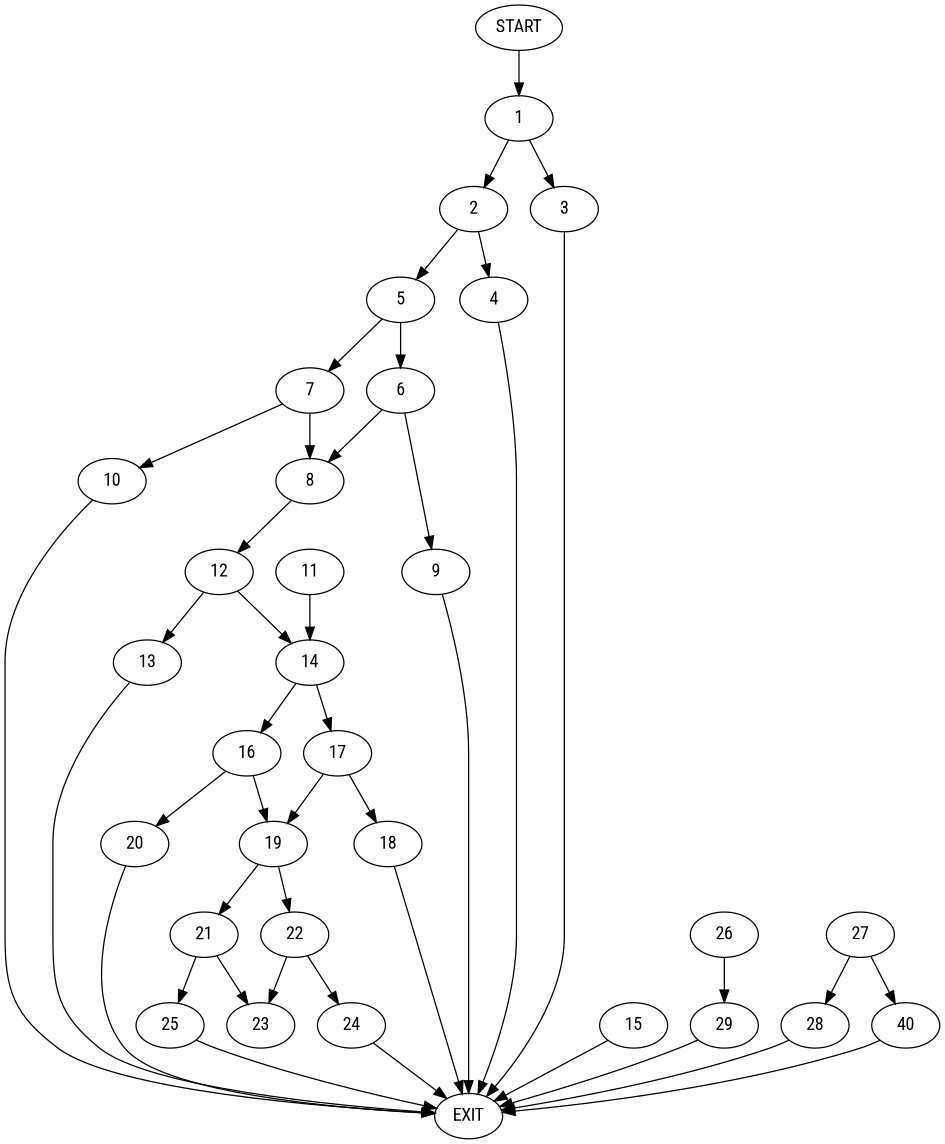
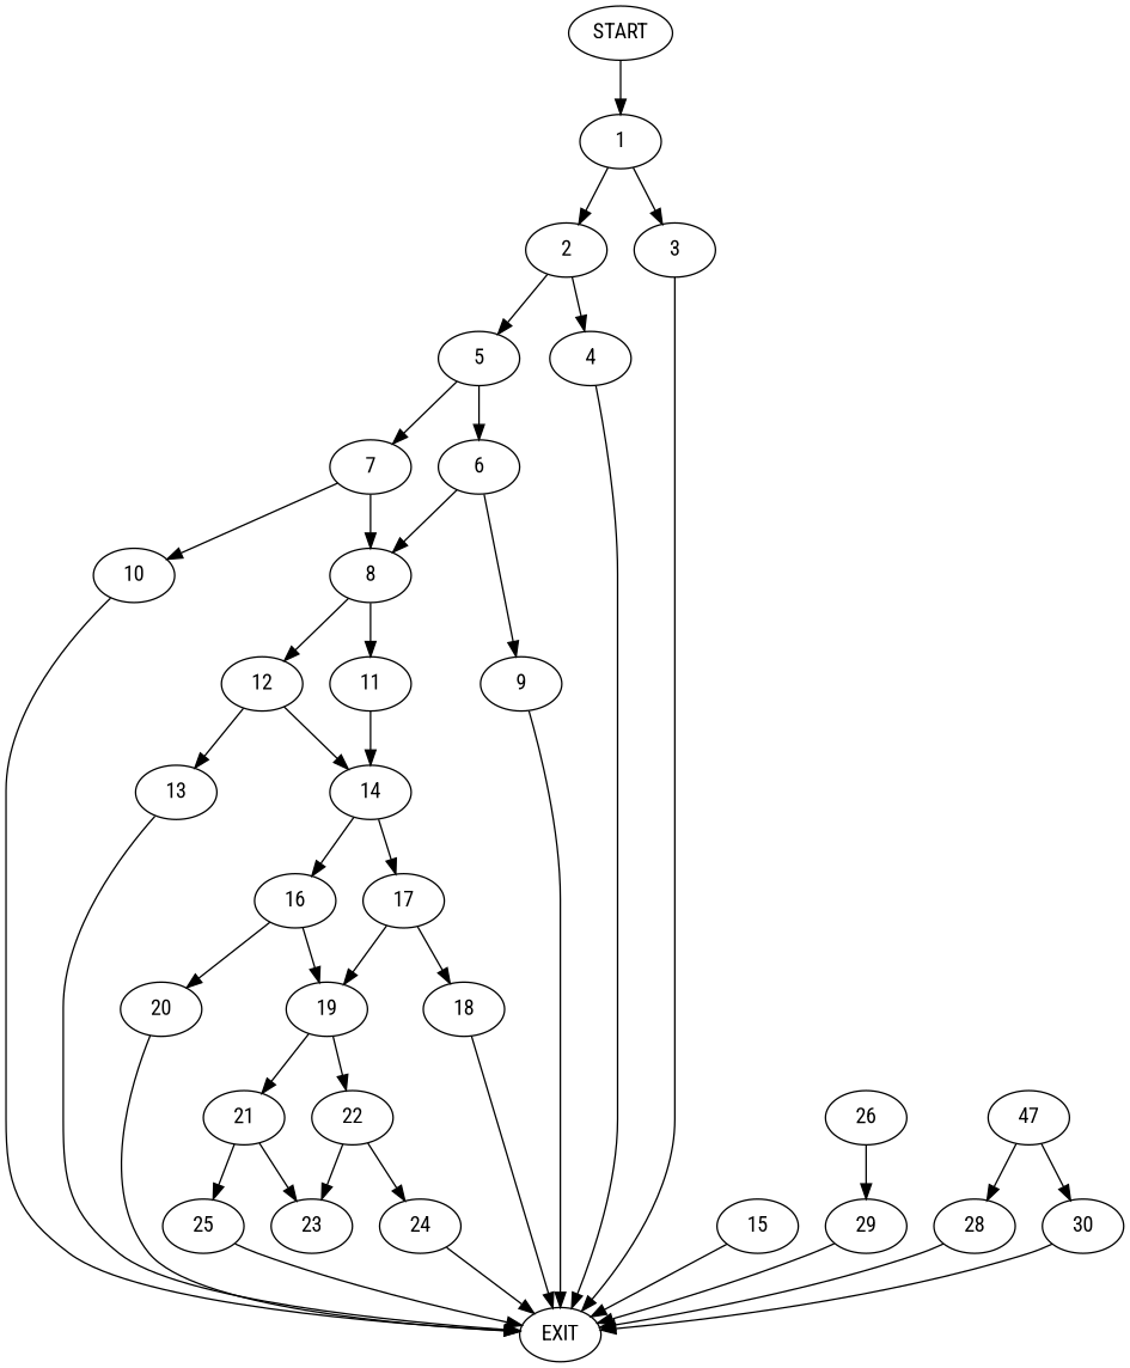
  digraph {
    fontname="Roboto Condensed"
    node [fontname="Roboto Condensed"]
    edge [fontname="Roboto Condensed"]
    n1 [label=START]
    1
    2
    3
    n5 [label=EXIT]
    4
    5
    6
    7
    8
    9
    10
    11
    12
    14
    13
    16
    17
    15
    19
    20
    18
    21
    22
    23
    25
    24
    26
    29
-   27
+   27 [label=47]
    28
-   30 [label=40]
+   30
    n1 -> 1
    1 -> 2
    1 -> 3
    2 -> 4
    2 -> 5
    3 -> n5
    4 -> n5
    5 -> 6
    5 -> 7
    6 -> 8
    6 -> 9
    7 -> 8
    7 -> 10
+   8 -> 11
    8 -> 12
    9 -> n5
    10 -> n5
    11 -> 14
    12 -> 14
    12 -> 13
    14 -> 16
    14 -> 17
    13 -> n5
    16 -> 19
    16 -> 20
    17 -> 19
    17 -> 18
    15 -> n5
    19 -> 21
    19 -> 22
    20 -> n5
    18 -> n5
    21 -> 23
    21 -> 25
    22 -> 23
    22 -> 24
    25 -> n5
    24 -> n5
    26 -> 29
    29 -> n5
    27 -> 28
    27 -> 30
    28 -> n5
    30 -> n5
  }
